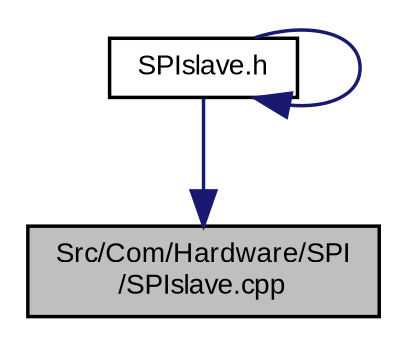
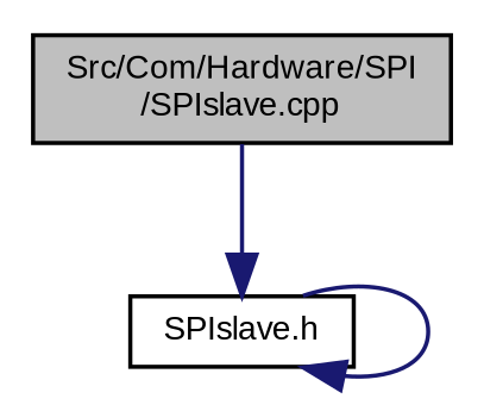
  digraph {
    fontname="Liberation Sans"
    node [color=black fontname="Liberation Sans" fontsize=8 shape=record style=filled]
    edge [color=midnightblue fontname="Liberation Sans" fontsize=8 labelfontname=Sans labelfontsize=8 style=solid]
    n1 [fillcolor=grey75 fontcolor=black height=0.2 label="Src/Com/Hardware/SPI\l/SPIslave.cpp" width=0.4]
    n2 [fillcolor=white height=0.2 label="SPIslave.h" width=0.4]
-   n2 -> n1
+   n1 -> n2
    n2 -> n2
  }
